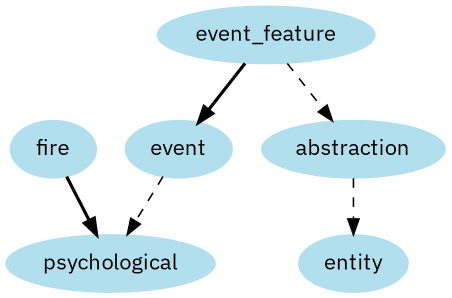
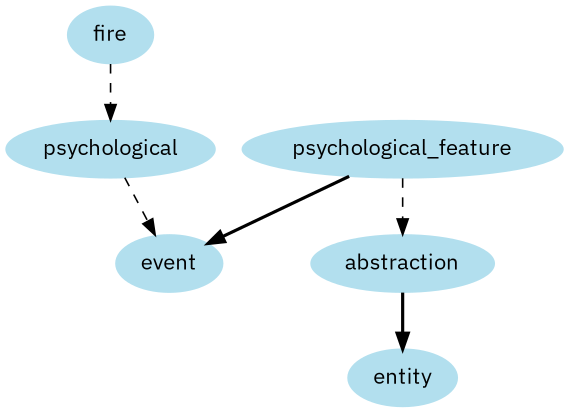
  digraph {
    fontname="IBM Plex Sans"
    node [color=lightblue2 fontname="IBM Plex Sans" style=filled]
    edge [fontname="IBM Plex Sans" style=dashed]
    n1 [label=psychological]
    fire
    event
-   psychological_feature [label=event_feature]
+   psychological_feature
    abstraction
    entity
-   event -> n1
-   fire -> n1 [style=bold]
+   n1 -> event
+   fire -> n1
    psychological_feature -> event [style=bold]
    psychological_feature -> abstraction
-   abstraction -> entity
+   abstraction -> entity [style=bold]
  }
